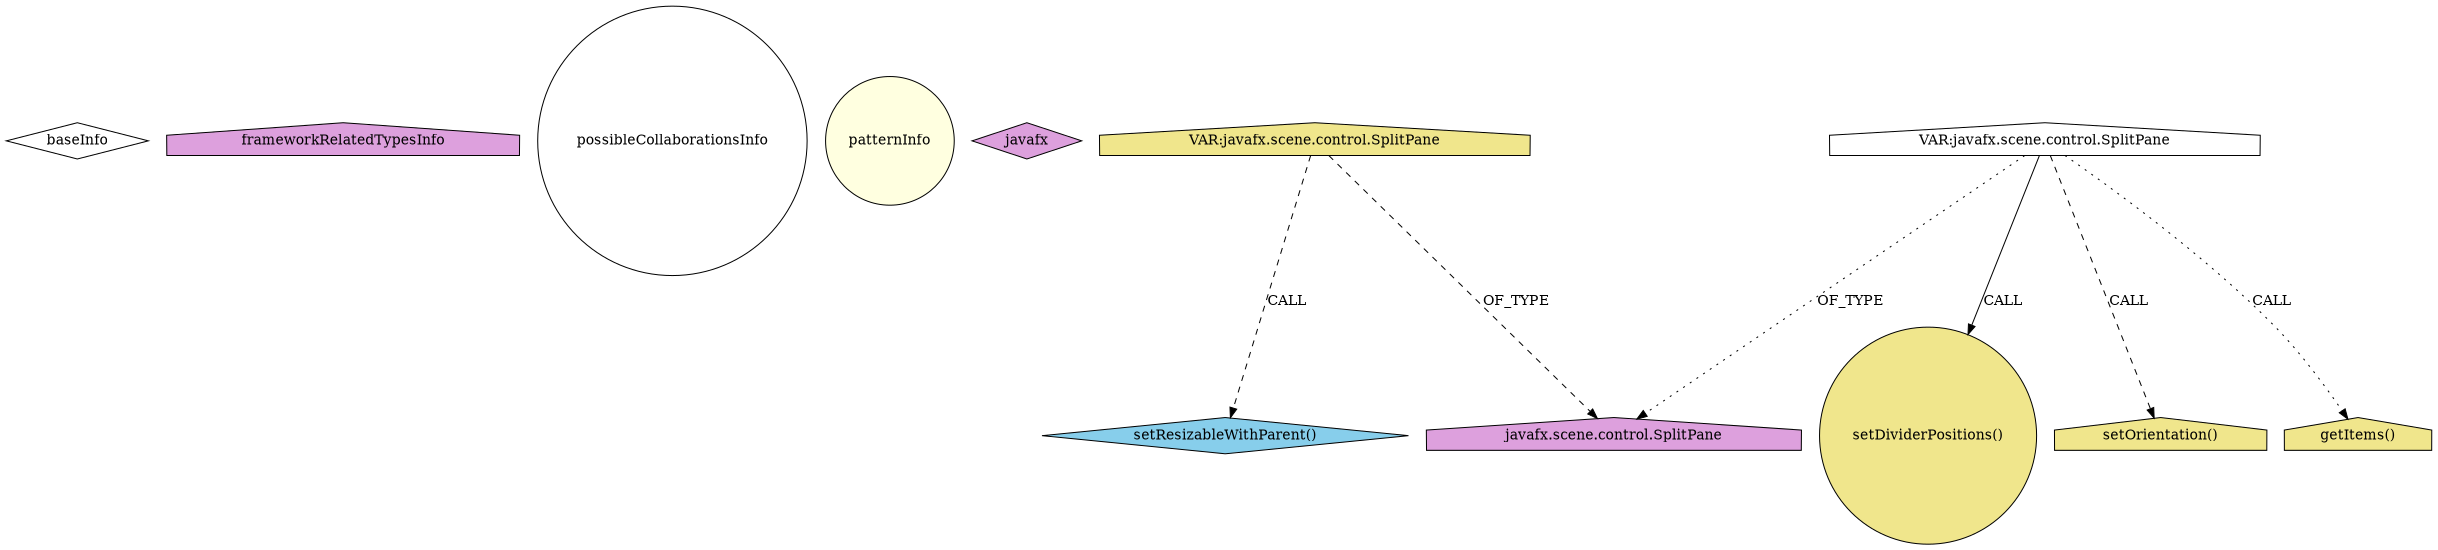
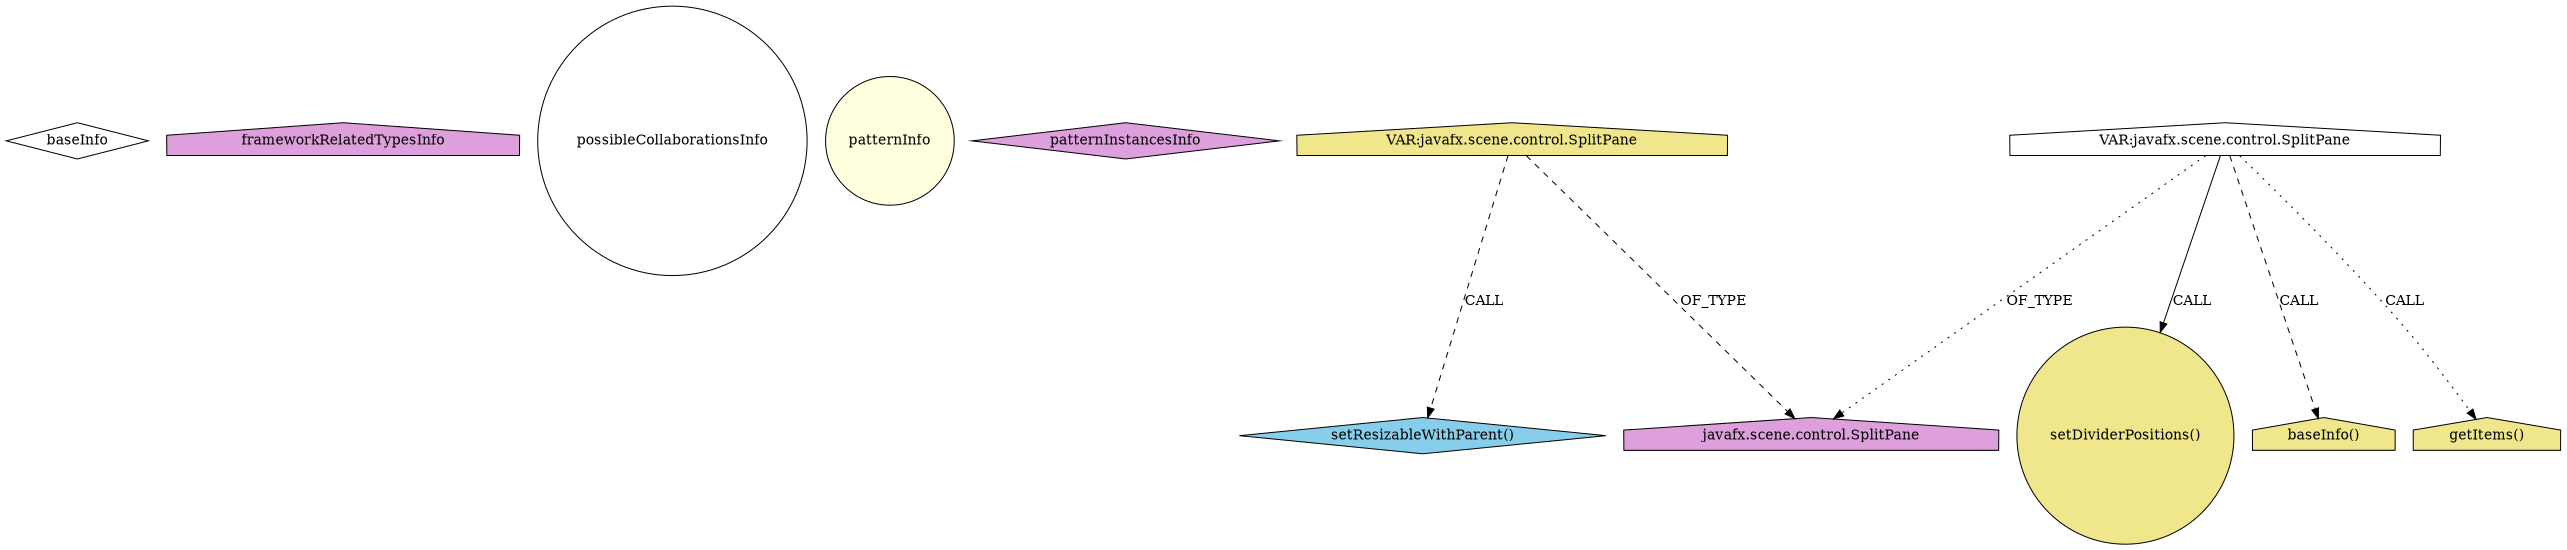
  digraph {
    node [fillcolor=khaki shape=house style=filled isFrameworkType=false]
    edge [style=dashed]
    baseInfo [category=pattern fillcolor=white graphId=2447 isAnonymous=false possibleRelation=false shape=diamond isFrameworkType=""]
    frameworkRelatedTypesInfo [fillcolor=plum isFrameworkType=""]
    possibleCollaborationsInfo [fillcolor=white shape=circle isFrameworkType=""]
    patternInfo [fillcolor=lightyellow frequency=2.0 patternRootClient=null shape=circle isFrameworkType=""]
-   patternInstancesInfo [0="Clerenz-MyImageBrowser~/Clerenz-MyImageBrowser/MyImageBrowser-master/src/main/java/de/clemensloos/imagebrowser/gui/ImageBrowserFxGui.java~ImageBrowserFxGui~254" 1="Treehopper-clippingsparser~/Treehopper-clippingsparser/clippingsparser-master/src/main/java/eu/hohenegger/clippingsparser/gui/Starter.java~Starter~1509" fillcolor=plum shape=diamond label=javafx isFrameworkType=""]
+   patternInstancesInfo [0="Clerenz-MyImageBrowser~/Clerenz-MyImageBrowser/MyImageBrowser-master/src/main/java/de/clemensloos/imagebrowser/gui/ImageBrowserFxGui.java~ImageBrowserFxGui~254" 1="Treehopper-clippingsparser~/Treehopper-clippingsparser/clippingsparser-master/src/main/java/eu/hohenegger/clippingsparser/gui/Starter.java~Starter~1509" fillcolor=plum shape=diamond isFrameworkType=""]
    n6 [fillcolor=plum label="javafx.scene.control.SplitPane" vertexType=FRAMEWORK_CLASS_TYPE]
    n7 [label="VAR:javafx.scene.control.SplitPane" vertexType=VARIABLE_EXPRESION]
    n8 [fillcolor=skyblue label="setResizableWithParent()" shape=diamond vertexType=INSIDE_CALL]
    n9 [fillcolor=white label="VAR:javafx.scene.control.SplitPane" vertexType=VARIABLE_EXPRESION]
    n10 [label="getItems()" vertexType=INSIDE_CALL]
    n11 [label="setDividerPositions()" shape=circle vertexType=INSIDE_CALL]
-   n12 [label="setOrientation()" vertexType=INSIDE_CALL]
+   n12 [label="baseInfo()" vertexType=INSIDE_CALL]
    n7 -> n6 [label=OF_TYPE]
    n7 -> n8 [label=CALL]
    n9 -> n6 [label=OF_TYPE style=dotted]
    n9 -> n10 [label=CALL style=dotted]
    n9 -> n11 [label=CALL style=solid]
    n9 -> n12 [label=CALL]
  }
